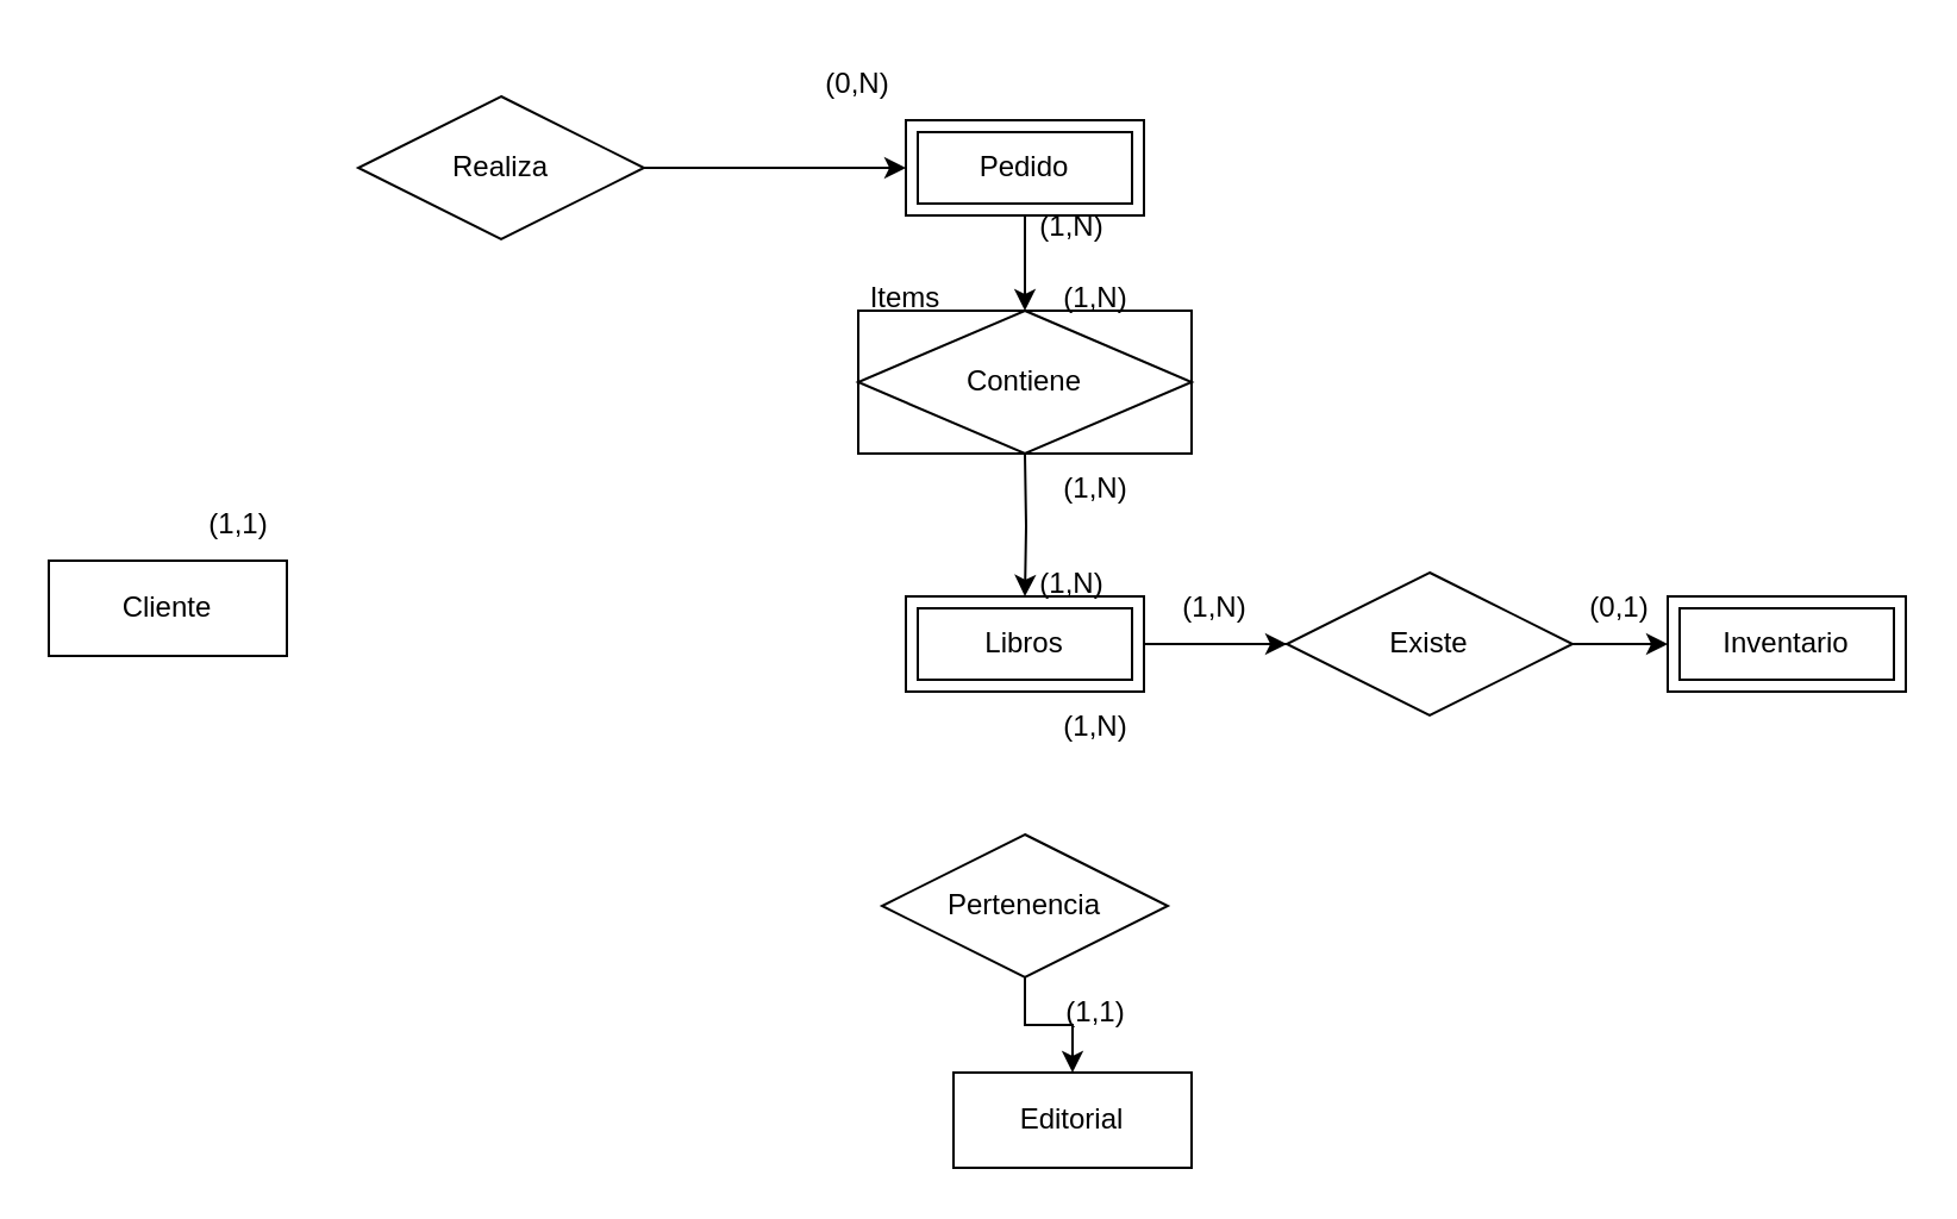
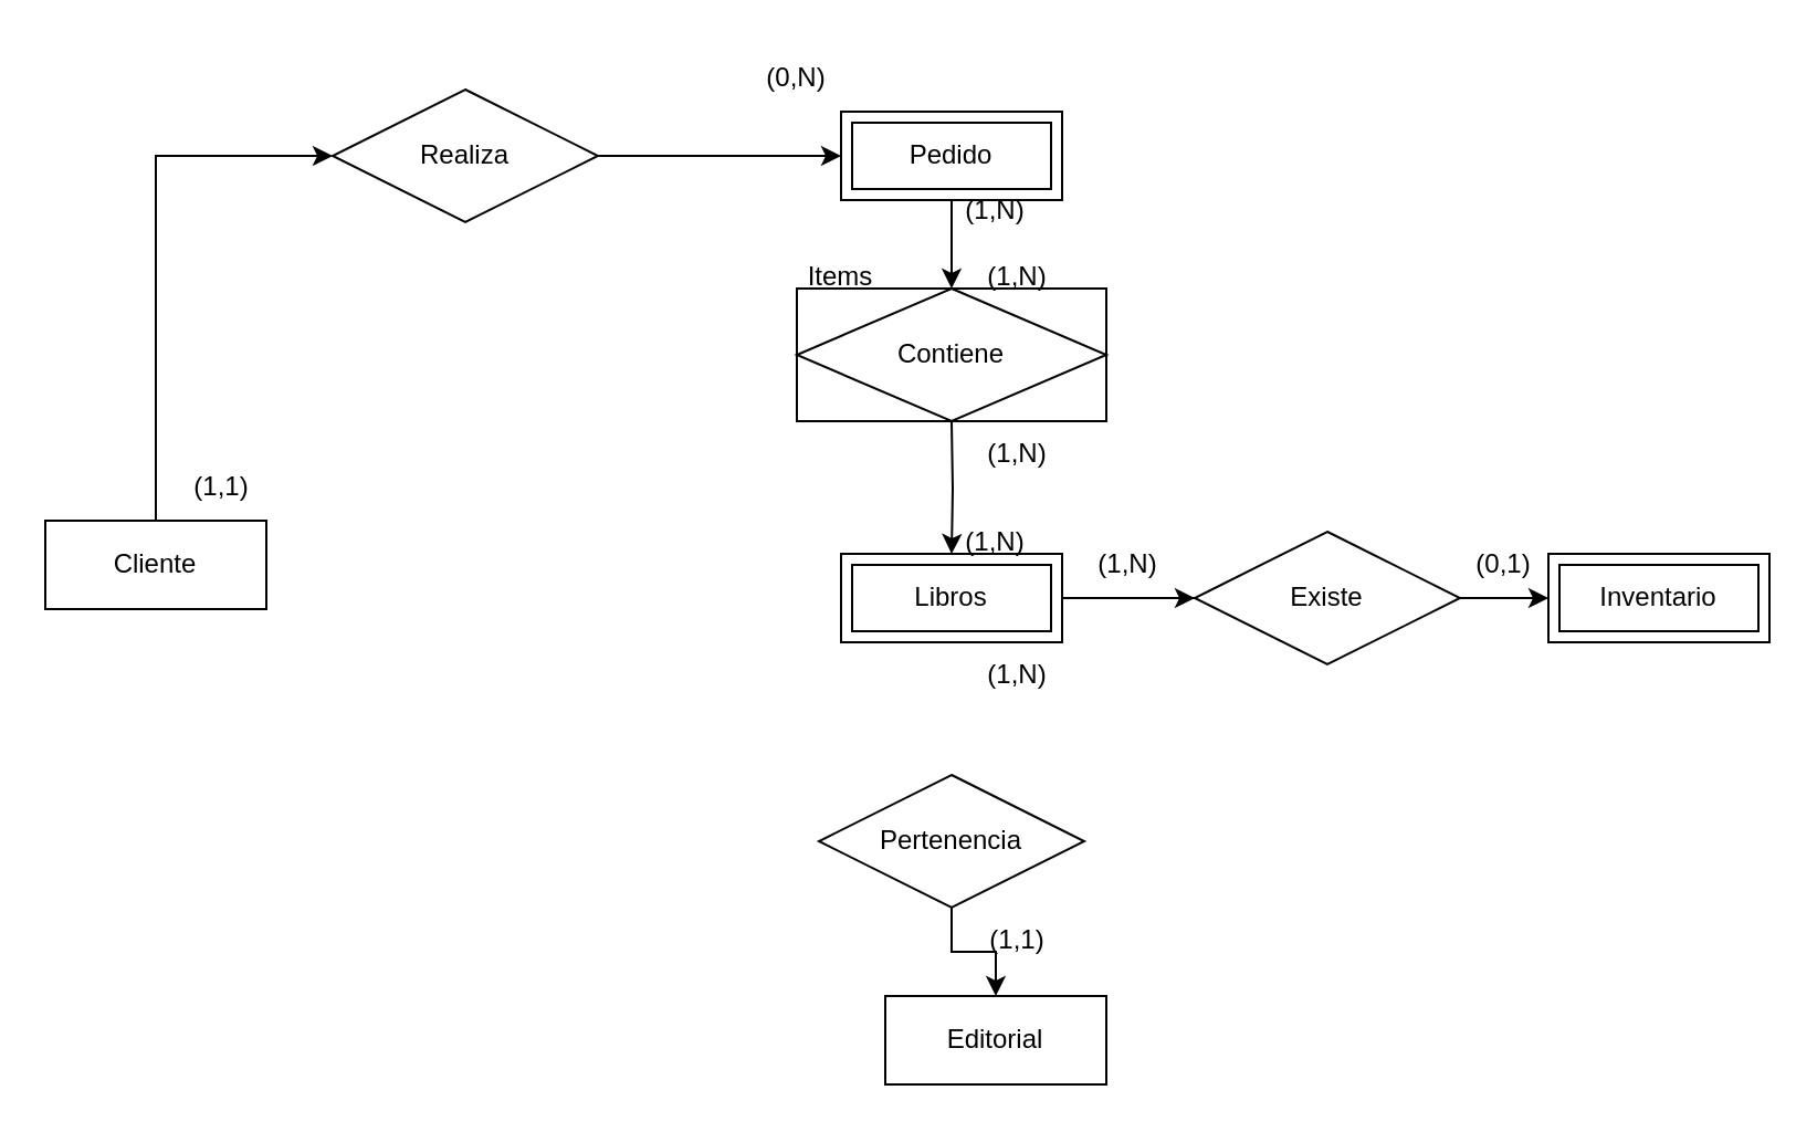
  <mxCell id="0" />
  <mxCell id="1" parent="0" />
+ <mxCell id="2" style="edgeStyle=orthogonalEdgeStyle;rounded=0;orthogonalLoop=1;jettySize=auto;html=1;exitX=0.5;exitY=0;exitDx=0;exitDy=0;entryX=0;entryY=0.5;entryDx=0;entryDy=0;" edge="1" parent="1" source="3" target="12"><mxGeometry relative="1" as="geometry" /></mxCell>
  <mxCell id="3" value="Cliente" style="whiteSpace=wrap;html=1;align=center;" vertex="1" parent="1"><mxGeometry x="20" y="235" width="100" height="40" as="geometry" /></mxCell>
  <mxCell id="4" style="edgeStyle=orthogonalEdgeStyle;rounded=0;orthogonalLoop=1;jettySize=auto;html=1;exitX=0.5;exitY=1;exitDx=0;exitDy=0;entryX=0.5;entryY=0;entryDx=0;entryDy=0;" edge="1" parent="1" source="5"><mxGeometry relative="1" as="geometry"><mxPoint x="430" y="130" as="targetPoint" /></mxGeometry></mxCell>
  <mxCell id="5" value="Pedido" style="shape=ext;margin=3;double=1;whiteSpace=wrap;html=1;align=center;" vertex="1" parent="1"><mxGeometry x="380" y="50" width="100" height="40" as="geometry" /></mxCell>
  <mxCell id="6" value="Editorial" style="whiteSpace=wrap;html=1;align=center;" vertex="1" parent="1"><mxGeometry x="400" y="450" width="100" height="40" as="geometry" /></mxCell>
  <mxCell id="7" style="edgeStyle=orthogonalEdgeStyle;rounded=0;orthogonalLoop=1;jettySize=auto;html=1;exitX=1;exitY=0.5;exitDx=0;exitDy=0;entryX=0;entryY=0.5;entryDx=0;entryDy=0;" edge="1" parent="1" source="9" target="10"><mxGeometry relative="1" as="geometry" /></mxCell>
  <mxCell id="8" style="edgeStyle=orthogonalEdgeStyle;rounded=0;orthogonalLoop=1;jettySize=auto;html=1;exitX=1;exitY=0.5;exitDx=0;exitDy=0;entryX=0;entryY=0.5;entryDx=0;entryDy=0;" edge="1" parent="1" source="9" target="22"><mxGeometry relative="1" as="geometry" /></mxCell>
  <mxCell id="9" value="Libros" style="shape=ext;margin=3;double=1;whiteSpace=wrap;html=1;align=center;" vertex="1" parent="1"><mxGeometry x="380" y="250" width="100" height="40" as="geometry" /></mxCell>
  <mxCell id="10" value="Inventario" style="shape=ext;margin=3;double=1;whiteSpace=wrap;html=1;align=center;" vertex="1" parent="1"><mxGeometry x="700" y="250" width="100" height="40" as="geometry" /></mxCell>
  <mxCell id="11" style="edgeStyle=orthogonalEdgeStyle;rounded=0;orthogonalLoop=1;jettySize=auto;html=1;exitX=1;exitY=0.5;exitDx=0;exitDy=0;entryX=0;entryY=0.5;entryDx=0;entryDy=0;" edge="1" parent="1" source="12" target="5"><mxGeometry relative="1" as="geometry" /></mxCell>
  <mxCell id="12" value="Realiza" style="shape=rhombus;perimeter=rhombusPerimeter;whiteSpace=wrap;html=1;align=center;" vertex="1" parent="1"><mxGeometry x="150" y="40" width="120" height="60" as="geometry" /></mxCell>
  <mxCell id="13" value="(1,1)" style="text;html=1;align=center;verticalAlign=middle;whiteSpace=wrap;rounded=0;" vertex="1" parent="1"><mxGeometry x="70" y="205" width="60" height="30" as="geometry" /></mxCell>
  <mxCell id="14" value="(0,N)" style="text;html=1;align=center;verticalAlign=middle;whiteSpace=wrap;rounded=0;" vertex="1" parent="1"><mxGeometry x="330" y="20" width="60" height="30" as="geometry" /></mxCell>
  <mxCell id="15" style="edgeStyle=orthogonalEdgeStyle;rounded=0;orthogonalLoop=1;jettySize=auto;html=1;exitX=0.5;exitY=1;exitDx=0;exitDy=0;entryX=0.5;entryY=0;entryDx=0;entryDy=0;" edge="1" parent="1" target="9"><mxGeometry relative="1" as="geometry"><mxPoint x="430" y="220" as="targetPoint" /><mxPoint x="430" y="190" as="sourcePoint" /><Array as="points" /></mxGeometry></mxCell>
  <mxCell id="16" value="(1,N)" style="text;html=1;align=center;verticalAlign=middle;whiteSpace=wrap;rounded=0;" vertex="1" parent="1"><mxGeometry x="420" y="80" width="60" height="30" as="geometry" /></mxCell>
  <mxCell id="17" value="(1,N)" style="text;html=1;align=center;verticalAlign=middle;whiteSpace=wrap;rounded=0;" vertex="1" parent="1"><mxGeometry x="430" y="190" width="60" height="30" as="geometry" /></mxCell>
  <mxCell id="18" style="edgeStyle=orthogonalEdgeStyle;rounded=0;orthogonalLoop=1;jettySize=auto;html=1;exitX=0.5;exitY=1;exitDx=0;exitDy=0;entryX=0.5;entryY=0;entryDx=0;entryDy=0;" edge="1" parent="1" source="19" target="6"><mxGeometry relative="1" as="geometry" /></mxCell>
  <mxCell id="19" value="Pertenencia" style="shape=rhombus;perimeter=rhombusPerimeter;whiteSpace=wrap;html=1;align=center;" vertex="1" parent="1"><mxGeometry x="370" y="350" width="120" height="60" as="geometry" /></mxCell>
  <mxCell id="20" value="(1,N)" style="text;html=1;align=center;verticalAlign=middle;whiteSpace=wrap;rounded=0;" vertex="1" parent="1"><mxGeometry x="430" y="290" width="60" height="30" as="geometry" /></mxCell>
  <mxCell id="21" value="(1,1)" style="text;html=1;align=center;verticalAlign=middle;whiteSpace=wrap;rounded=0;" vertex="1" parent="1"><mxGeometry x="430" y="410" width="60" height="30" as="geometry" /></mxCell>
  <mxCell id="22" value="Existe" style="shape=rhombus;perimeter=rhombusPerimeter;whiteSpace=wrap;html=1;align=center;" vertex="1" parent="1"><mxGeometry x="540" y="240" width="120" height="60" as="geometry" /></mxCell>
  <mxCell id="23" value="(1,N)" style="text;html=1;align=center;verticalAlign=middle;whiteSpace=wrap;rounded=0;" vertex="1" parent="1"><mxGeometry x="480" y="240" width="60" height="30" as="geometry" /></mxCell>
  <mxCell id="24" value="(0,1)" style="text;html=1;align=center;verticalAlign=middle;whiteSpace=wrap;rounded=0;" vertex="1" parent="1"><mxGeometry x="650" y="240" width="60" height="30" as="geometry" /></mxCell>
  <mxCell id="25" value="Contiene" style="shape=associativeEntity;whiteSpace=wrap;html=1;align=center;" vertex="1" parent="1"><mxGeometry x="360" y="130" width="140" height="60" as="geometry" /></mxCell>
  <mxCell id="26" value="Items" style="text;html=1;align=center;verticalAlign=middle;whiteSpace=wrap;rounded=0;" vertex="1" parent="1"><mxGeometry x="350" y="110" width="60" height="30" as="geometry" /></mxCell>
  <mxCell id="27" value="(1,N)" style="text;html=1;align=center;verticalAlign=middle;whiteSpace=wrap;rounded=0;" vertex="1" parent="1"><mxGeometry x="430" y="110" width="60" height="30" as="geometry" /></mxCell>
  <mxCell id="28" value="(1,N)" style="text;html=1;align=center;verticalAlign=middle;whiteSpace=wrap;rounded=0;" vertex="1" parent="1"><mxGeometry x="420" y="230" width="60" height="30" as="geometry" /></mxCell>
